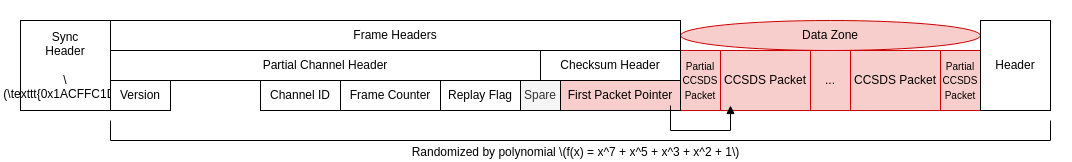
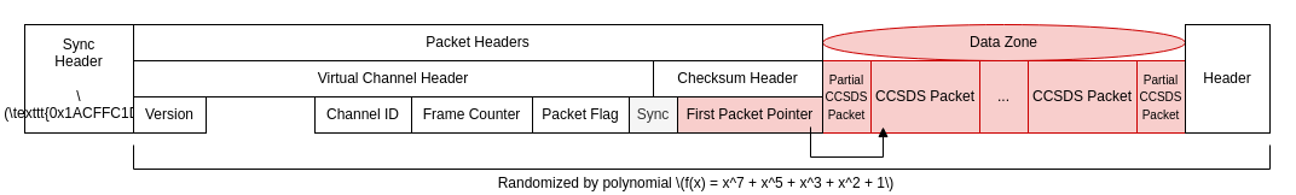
  <mxCell id="0" />
  <mxCell id="1" parent="0" />
- <mxCell id="2" value="Spare" style="rounded=0;whiteSpace=wrap;html=1;fillColor=#f5f5f5;fontColor=#333333;strokeColor=#000000;" vertex="1" parent="1"><mxGeometry x="520" y="80" width="40" height="30" as="geometry" /></mxCell>
+ <mxCell id="2" value="Sync" style="rounded=0;whiteSpace=wrap;html=1;fillColor=#f5f5f5;fontColor=#333333;strokeColor=#000000;" vertex="1" parent="1"><mxGeometry x="520" y="80" width="40" height="30" as="geometry" /></mxCell>
  <mxCell id="3" value="&lt;font style=&quot;font-size: 10px&quot;&gt;Partial CCSDS Packet&lt;/font&gt;" style="rounded=0;whiteSpace=wrap;html=1;fillColor=#f8cecc;strokeColor=#CC0000;" vertex="1" parent="1"><mxGeometry x="680" y="50" width="40" height="60" as="geometry" /></mxCell>
  <mxCell id="4" value="Data Zone" style="ellipse;whiteSpace=wrap;html=1;fillColor=#f8cecc;strokeColor=#CC0000;" vertex="1" parent="1"><mxGeometry x="680" y="20" width="300" height="30" as="geometry" /></mxCell>
  <mxCell id="5" value="CCSDS Packet" style="rounded=0;whiteSpace=wrap;html=1;fillColor=#f8cecc;strokeColor=#CC0000;" vertex="1" parent="1"><mxGeometry x="720" y="50" width="90" height="60" as="geometry" /></mxCell>
  <mxCell id="6" value="CCSDS Packet" style="rounded=0;whiteSpace=wrap;html=1;fillColor=#f8cecc;strokeColor=#CC0000;" vertex="1" parent="1"><mxGeometry x="850" y="50" width="90" height="60" as="geometry" /></mxCell>
  <mxCell id="7" value="..." style="rounded=0;whiteSpace=wrap;html=1;fillColor=#f8cecc;strokeColor=#CC0000;" vertex="1" parent="1"><mxGeometry x="810" y="50" width="40" height="60" as="geometry" /></mxCell>
  <mxCell id="8" value="Sync&lt;br&gt;Header&lt;br&gt;&lt;br&gt;\(\texttt{0x1ACFFC1D}\)" style="rounded=0;whiteSpace=wrap;html=1;" vertex="1" parent="1"><mxGeometry x="20" y="20" width="90" height="90" as="geometry" /></mxCell>
- <mxCell id="9" value="Frame Headers" style="rounded=0;whiteSpace=wrap;html=1;" vertex="1" parent="1"><mxGeometry x="110" y="20" width="570" height="30" as="geometry" /></mxCell>
- <mxCell id="10" value="Partial Channel Header" style="rounded=0;whiteSpace=wrap;html=1;" vertex="1" parent="1"><mxGeometry x="110" y="50" width="430" height="30" as="geometry" /></mxCell>
+ <mxCell id="9" value="Packet Headers" style="rounded=0;whiteSpace=wrap;html=1;" vertex="1" parent="1"><mxGeometry x="110" y="20" width="570" height="30" as="geometry" /></mxCell>
+ <mxCell id="10" value="Virtual Channel Header" style="rounded=0;whiteSpace=wrap;html=1;" vertex="1" parent="1"><mxGeometry x="110" y="50" width="430" height="30" as="geometry" /></mxCell>
  <mxCell id="11" value="First Packet Pointer" style="rounded=0;whiteSpace=wrap;html=1;fillColor=#f8cecc;" vertex="1" parent="1"><mxGeometry x="560" y="80" width="120" height="30" as="geometry" /></mxCell>
  <mxCell id="12" value="Version" style="rounded=0;whiteSpace=wrap;html=1;" vertex="1" parent="1"><mxGeometry x="110" y="80" width="60" height="30" as="geometry" /></mxCell>
  <mxCell id="13" value="Channel ID" style="rounded=0;whiteSpace=wrap;html=1;" vertex="1" parent="1"><mxGeometry x="260" y="80" width="80" height="30" as="geometry" /></mxCell>
  <mxCell id="14" value="Frame Counter" style="rounded=0;whiteSpace=wrap;html=1;" vertex="1" parent="1"><mxGeometry x="340" y="80" width="100" height="30" as="geometry" /></mxCell>
- <mxCell id="15" value="Replay Flag" style="rounded=0;whiteSpace=wrap;html=1;" vertex="1" parent="1"><mxGeometry x="440" y="80" width="80" height="30" as="geometry" /></mxCell>
+ <mxCell id="15" value="Packet Flag" style="rounded=0;whiteSpace=wrap;html=1;" vertex="1" parent="1"><mxGeometry x="440" y="80" width="80" height="30" as="geometry" /></mxCell>
  <mxCell id="16" value="&lt;font style=&quot;font-size: 10px&quot;&gt;Partial CCSDS Packet&lt;/font&gt;" style="rounded=0;whiteSpace=wrap;html=1;fillColor=#f8cecc;strokeColor=#CC0000;" vertex="1" parent="1"><mxGeometry x="940" y="50" width="40" height="60" as="geometry" /></mxCell>
  <mxCell id="17" value="Checksum Header" style="rounded=0;whiteSpace=wrap;html=1;" vertex="1" parent="1"><mxGeometry x="540" y="50" width="140" height="30" as="geometry" /></mxCell>
  <mxCell id="18" value="" style="endArrow=none;html=1;rounded=0;" edge="1" parent="1"><mxGeometry width="50" height="50" relative="1" as="geometry"><mxPoint x="110" y="140" as="sourcePoint" /><mxPoint x="110" y="120" as="targetPoint" /></mxGeometry></mxCell>
  <mxCell id="19" value="" style="endArrow=none;html=1;rounded=0;" edge="1" parent="1"><mxGeometry width="50" height="50" relative="1" as="geometry"><mxPoint x="1050" y="140" as="sourcePoint" /><mxPoint x="1050" y="120" as="targetPoint" /></mxGeometry></mxCell>
  <mxCell id="20" value="" style="endArrow=none;html=1;rounded=0;" edge="1" parent="1"><mxGeometry width="50" height="50" relative="1" as="geometry"><mxPoint x="110" y="140" as="sourcePoint" /><mxPoint x="1050" y="140" as="targetPoint" /></mxGeometry></mxCell>
  <mxCell id="21" value="&lt;span style=&quot;font-size: 12px;&quot;&gt;Randomized by polynomial \(f(x) = x^7 + x^5 + x^3 + x^2 + 1\)&lt;/span&gt;" style="edgeLabel;html=1;align=center;verticalAlign=middle;resizable=0;points=[];fontSize=10;labelBackgroundColor=none;" vertex="1" connectable="0" parent="20"><mxGeometry x="-0.013" y="3" relative="1" as="geometry"><mxPoint y="14" as="offset" /></mxGeometry></mxCell>
  <mxCell id="22" value="" style="endArrow=block;html=1;rounded=0;endFill=1;" edge="1" parent="1"><mxGeometry width="50" height="50" relative="1" as="geometry"><mxPoint x="670" y="105" as="sourcePoint" /><mxPoint x="730" y="105" as="targetPoint" /><Array as="points"><mxPoint x="670" y="130" /><mxPoint x="730" y="130" /></Array></mxGeometry></mxCell>
  <mxCell id="23" value="Header" style="rounded=0;whiteSpace=wrap;html=1;" vertex="1" parent="1"><mxGeometry x="980" y="20" width="70" height="90" as="geometry" /></mxCell>
